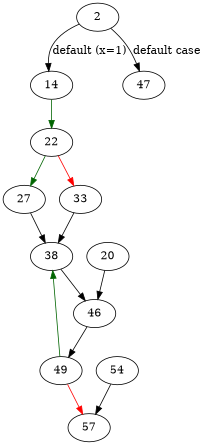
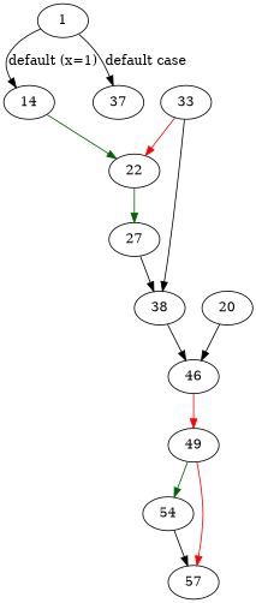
  strict digraph {
-   2 [entry=true]
+   2 [entry=true label=1]
    14
-   47
+   47 [label=37]
    22
    27
    33
    20
    46
    49
    54
    57
    38
    2 -> 14 [cond="case (x=1)" label="default (x=1)"]
    2 -> 47 [cond="default case" label="default case"]
    14 -> 22 [color=darkgreen cond=true]
    22 -> 27 [color=darkgreen cond=true]
-   22 -> 33 [color=red cond=false]
+   33 -> 22 [color=red cond=false]
    27 -> 38
    33 -> 38
    20 -> 46
-   46 -> 49
-   49 -> 38 [color=darkgreen cond=true]
+   46 -> 49 [color=red]
+   49 -> 54 [color=darkgreen cond=true]
    49 -> 57 [color=red cond=false]
    54 -> 57
    38 -> 46
  }
